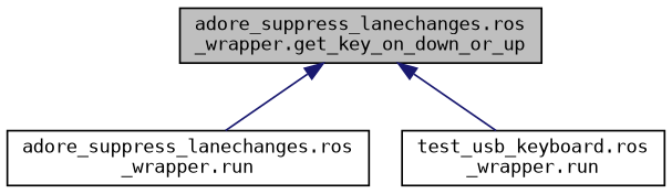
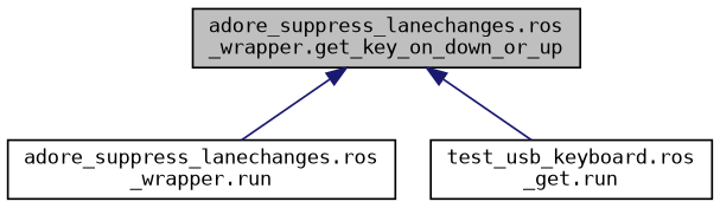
  digraph {
    rankdir=TB
    fontname="DejaVu Sans Mono"
    node [color=black fillcolor=white fontname="DejaVu Sans Mono" fontsize=10 shape=record style=filled]
    edge [color=midnightblue dir=back fontname="DejaVu Sans Mono" fontsize=10 labelfontname=Helvetica labelfontsize=10 style=solid]
    n1 [fillcolor=grey75 fontcolor=black height=0.2 label="adore_suppress_lanechanges.ros\l_wrapper.get_key_on_down_or_up" width=0.4]
    n2 [height=0.2 label="adore_suppress_lanechanges.ros\l_wrapper.run" width=0.4]
-   n3 [height=0.2 label="test_usb_keyboard.ros\l_wrapper.run" width=0.4]
+   n3 [height=0.2 label="test_usb_keyboard.ros\l_get.run" width=0.4]
    n1 -> n2
    n1 -> n3
  }
